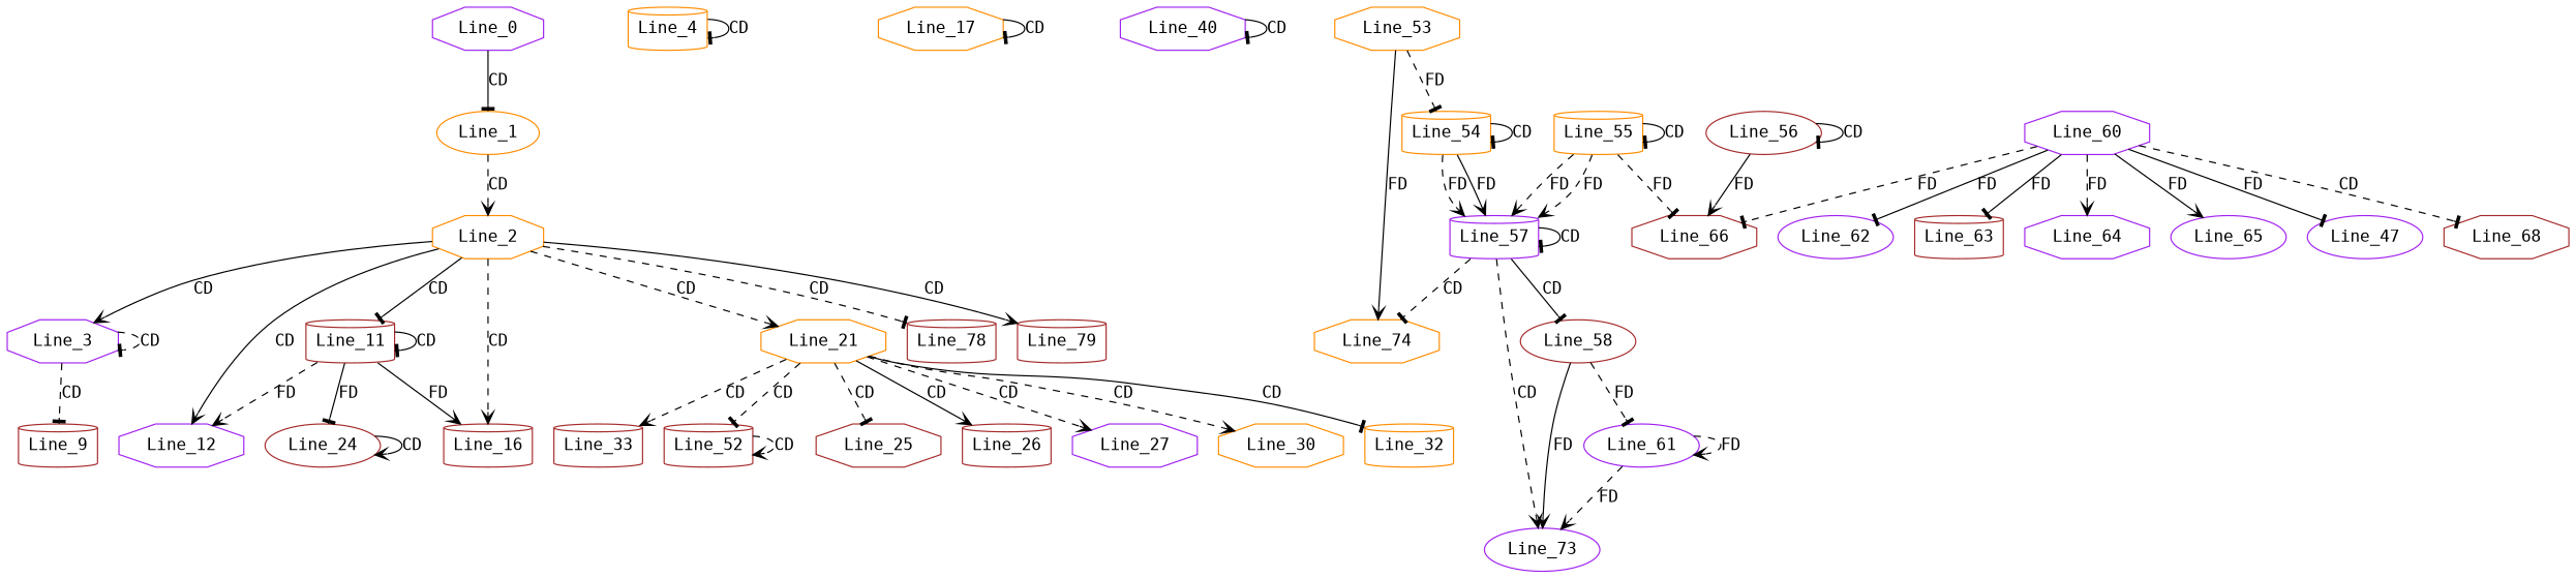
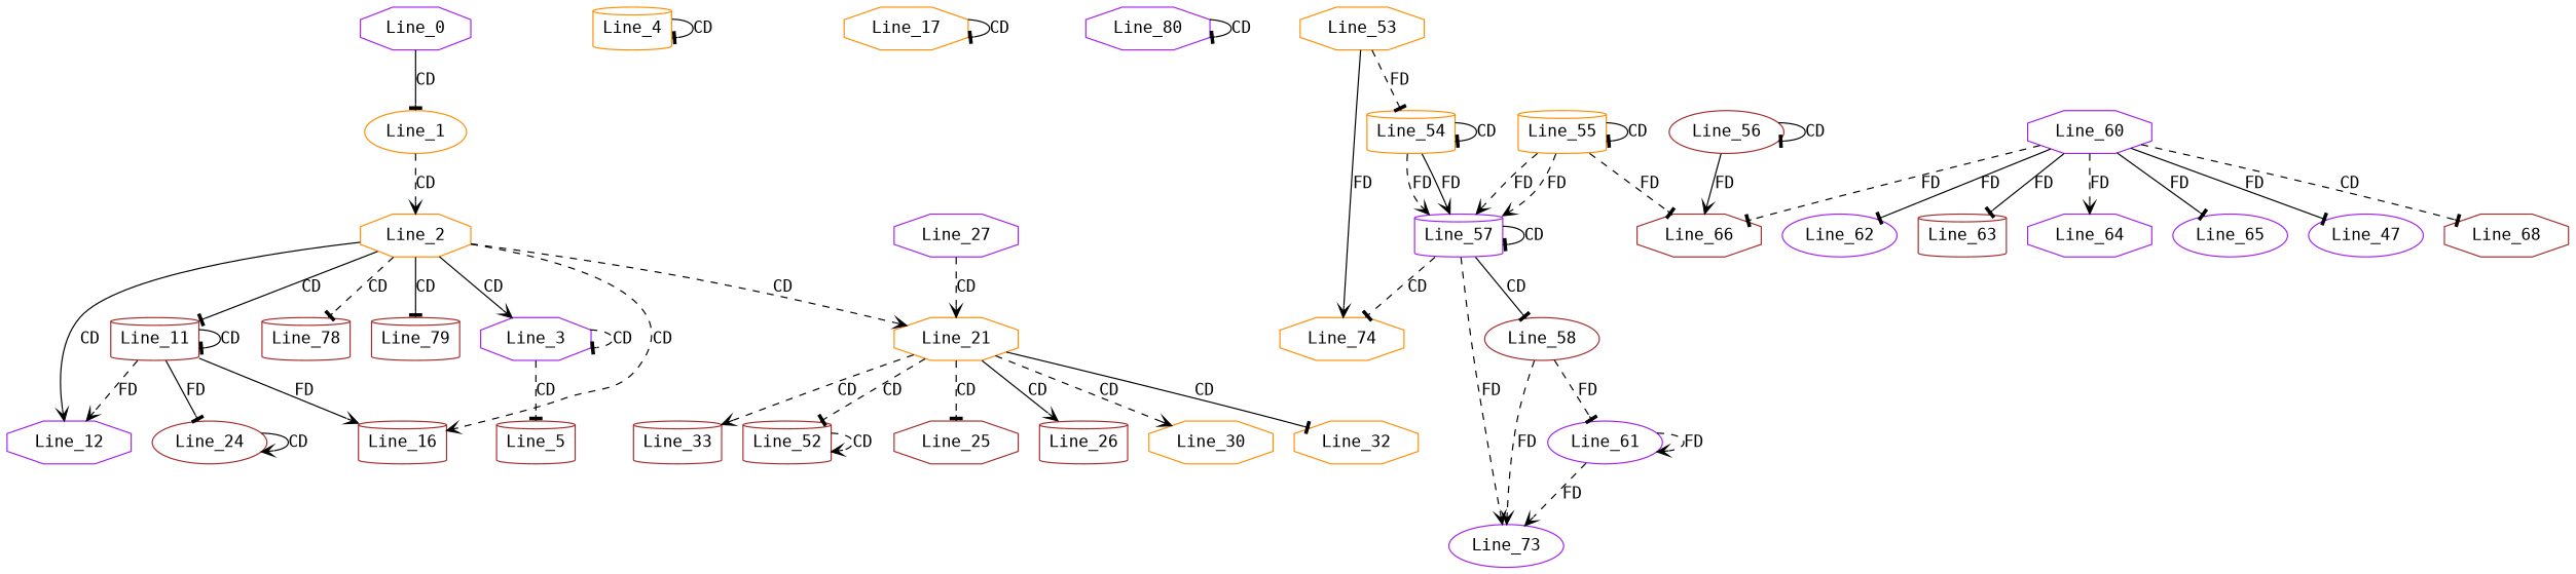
  digraph {
    fontname="DejaVu Sans Mono"
    node [color=brown fontname="DejaVu Sans Mono" shape=octagon]
    edge [arrowhead=tee fontname="DejaVu Sans Mono" style=solid]
    Line_0 [color=purple]
    Line_1 [color=darkorange shape=ellipse]
    Line_2 [color=darkorange]
    Line_3 [color=purple]
    Line_11 [shape=cylinder]
    Line_12 [color=purple]
    Line_16 [shape=cylinder]
    Line_21 [color=darkorange]
    Line_78 [shape=cylinder]
    Line_79 [shape=cylinder]
-   Line_5 [shape=cylinder label=Line_9]
+   Line_5 [shape=cylinder]
    Line_24 [shape=ellipse]
    Line_25
    Line_26 [shape=cylinder]
    Line_27 [color=purple]
    Line_30 [color=darkorange]
-   Line_32 [color=darkorange shape=cylinder]
+   Line_32 [color=darkorange]
    Line_33 [shape=cylinder]
    Line_52 [shape=cylinder]
    Line_4 [color=darkorange shape=cylinder]
    Line_17 [color=darkorange]
-   Line_40 [color=purple]
+   Line_40 [color=purple label=Line_80]
    Line_54 [color=darkorange shape=cylinder]
    Line_57 [color=purple shape=cylinder]
    Line_74 [color=darkorange]
    Line_58 [shape=ellipse]
    Line_73 [color=purple shape=ellipse]
    Line_53 [color=darkorange]
    Line_55 [color=darkorange shape=cylinder]
    Line_66
    Line_56 [shape=ellipse]
    Line_61 [color=purple shape=ellipse]
    Line_60 [color=purple]
    Line_62 [color=purple shape=ellipse]
    Line_63 [shape=cylinder]
    Line_64 [color=purple]
    Line_65 [color=purple shape=ellipse]
    n38 [color=purple label=Line_47 shape=ellipse]
    Line_68
    Line_0 -> Line_1 [label=CD]
    Line_1 -> Line_2 [arrowhead=vee label=CD style=dashed]
    Line_2 -> Line_3 [arrowhead=vee label=CD]
    Line_2 -> Line_11 [label=CD]
    Line_2 -> Line_12 [arrowhead=vee label=CD]
    Line_2 -> Line_16 [arrowhead=vee label=CD style=dashed]
    Line_2 -> Line_21 [arrowhead=vee label=CD style=dashed]
    Line_2 -> Line_78 [label=CD style=dashed]
-   Line_2 -> Line_79 [arrowhead=vee label=CD]
+   Line_2 -> Line_79 [label=CD]
    Line_3 -> Line_3 [label=CD style=dashed]
    Line_3 -> Line_5 [label=CD style=dashed]
    Line_11 -> Line_11 [label=CD]
    Line_11 -> Line_12 [arrowhead=vee label=FD style=dashed]
    Line_11 -> Line_16 [arrowhead=vee label=FD]
    Line_11 -> Line_24 [label=FD]
    Line_21 -> Line_25 [label=CD style=dashed]
    Line_21 -> Line_26 [arrowhead=vee label=CD]
-   Line_21 -> Line_27 [arrowhead=vee label=CD style=dashed]
+   Line_27 -> Line_21 [arrowhead=vee label=CD style=dashed]
    Line_21 -> Line_30 [arrowhead=vee label=CD style=dashed]
    Line_21 -> Line_32 [label=CD]
    Line_21 -> Line_33 [arrowhead=vee label=CD style=dashed]
    Line_21 -> Line_52 [label=CD style=dashed]
    Line_24 -> Line_24 [arrowhead=vee label=CD]
    Line_52 -> Line_52 [arrowhead=vee label=CD style=dashed]
    Line_4 -> Line_4 [label=CD]
    Line_17 -> Line_17 [label=CD]
    Line_40 -> Line_40 [label=CD]
    Line_54 -> Line_54 [label=CD]
    Line_54 -> Line_57 [arrowhead=vee label=FD style=dashed]
    Line_54 -> Line_57 [arrowhead=vee label=FD]
    Line_57 -> Line_57 [label=CD]
    Line_57 -> Line_74 [label=CD style=dashed]
    Line_57 -> Line_58 [label=CD]
-   Line_57 -> Line_73 [arrowhead=vee label=CD style=dashed]
-   Line_58 -> Line_73 [arrowhead=vee label=FD]
+   Line_57 -> Line_73 [arrowhead=vee label=FD style=dashed]
+   Line_58 -> Line_73 [arrowhead=vee label=FD style=dashed]
    Line_58 -> Line_61 [label=FD style=dashed]
    Line_53 -> Line_54 [label=FD style=dashed]
    Line_53 -> Line_74 [arrowhead=vee label=FD]
    Line_55 -> Line_57 [arrowhead=vee label=FD style=dashed]
    Line_55 -> Line_57 [arrowhead=vee label=FD style=dashed]
    Line_55 -> Line_55 [label=CD]
    Line_55 -> Line_66 [label=FD style=dashed]
    Line_56 -> Line_66 [arrowhead=vee label=FD]
    Line_56 -> Line_56 [label=CD]
    Line_61 -> Line_73 [arrowhead=vee label=FD style=dashed]
    Line_61 -> Line_61 [arrowhead=vee label=FD style=dashed]
    Line_60 -> Line_66 [label=FD style=dashed]
    Line_60 -> Line_62 [label=FD]
    Line_60 -> Line_63 [label=FD]
    Line_60 -> Line_64 [arrowhead=vee label=FD style=dashed]
-   Line_60 -> Line_65 [arrowhead=vee label=FD]
+   Line_60 -> Line_65 [label=FD]
    Line_60 -> n38 [label=FD]
    Line_60 -> Line_68 [label=CD style=dashed]
  }
